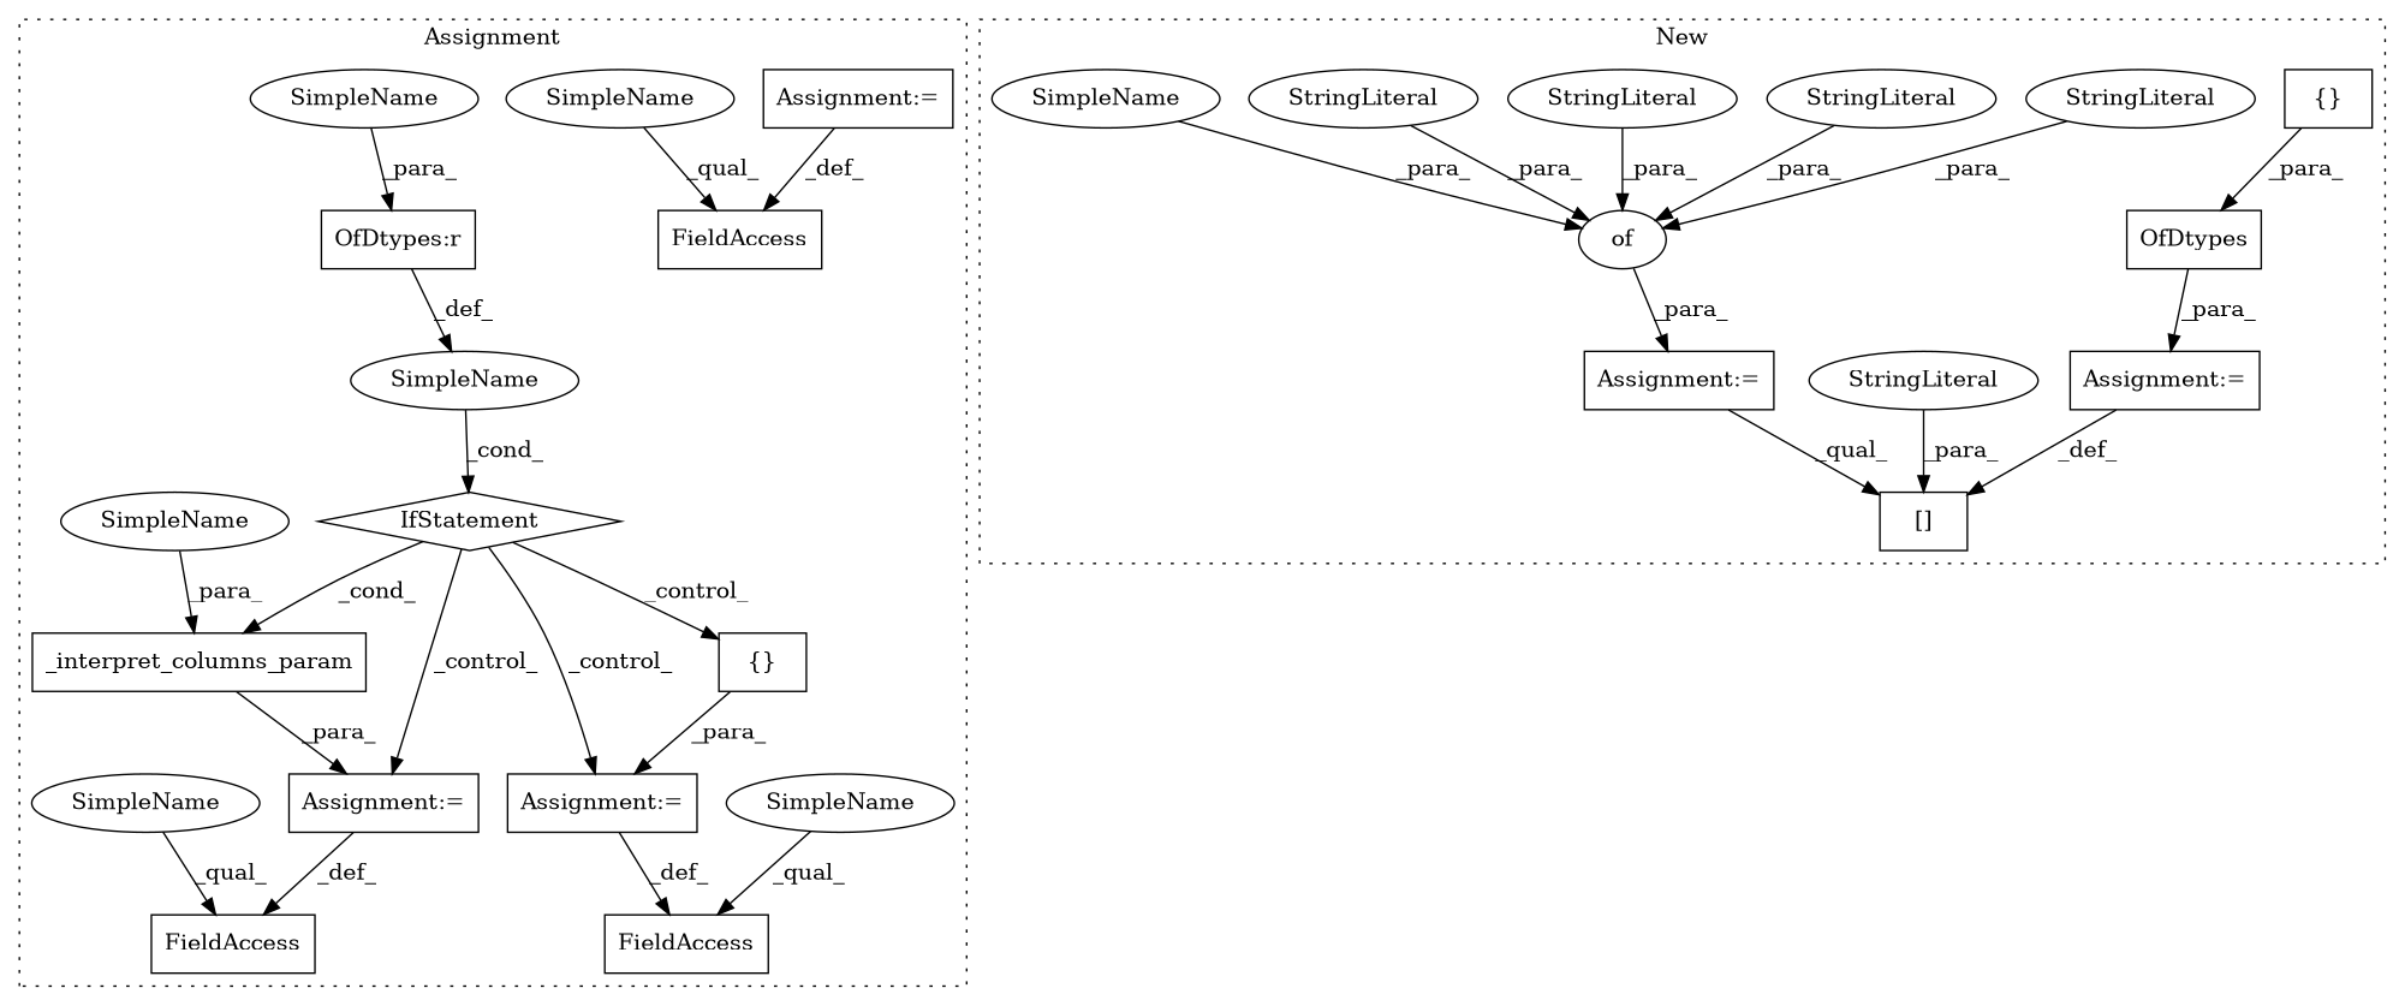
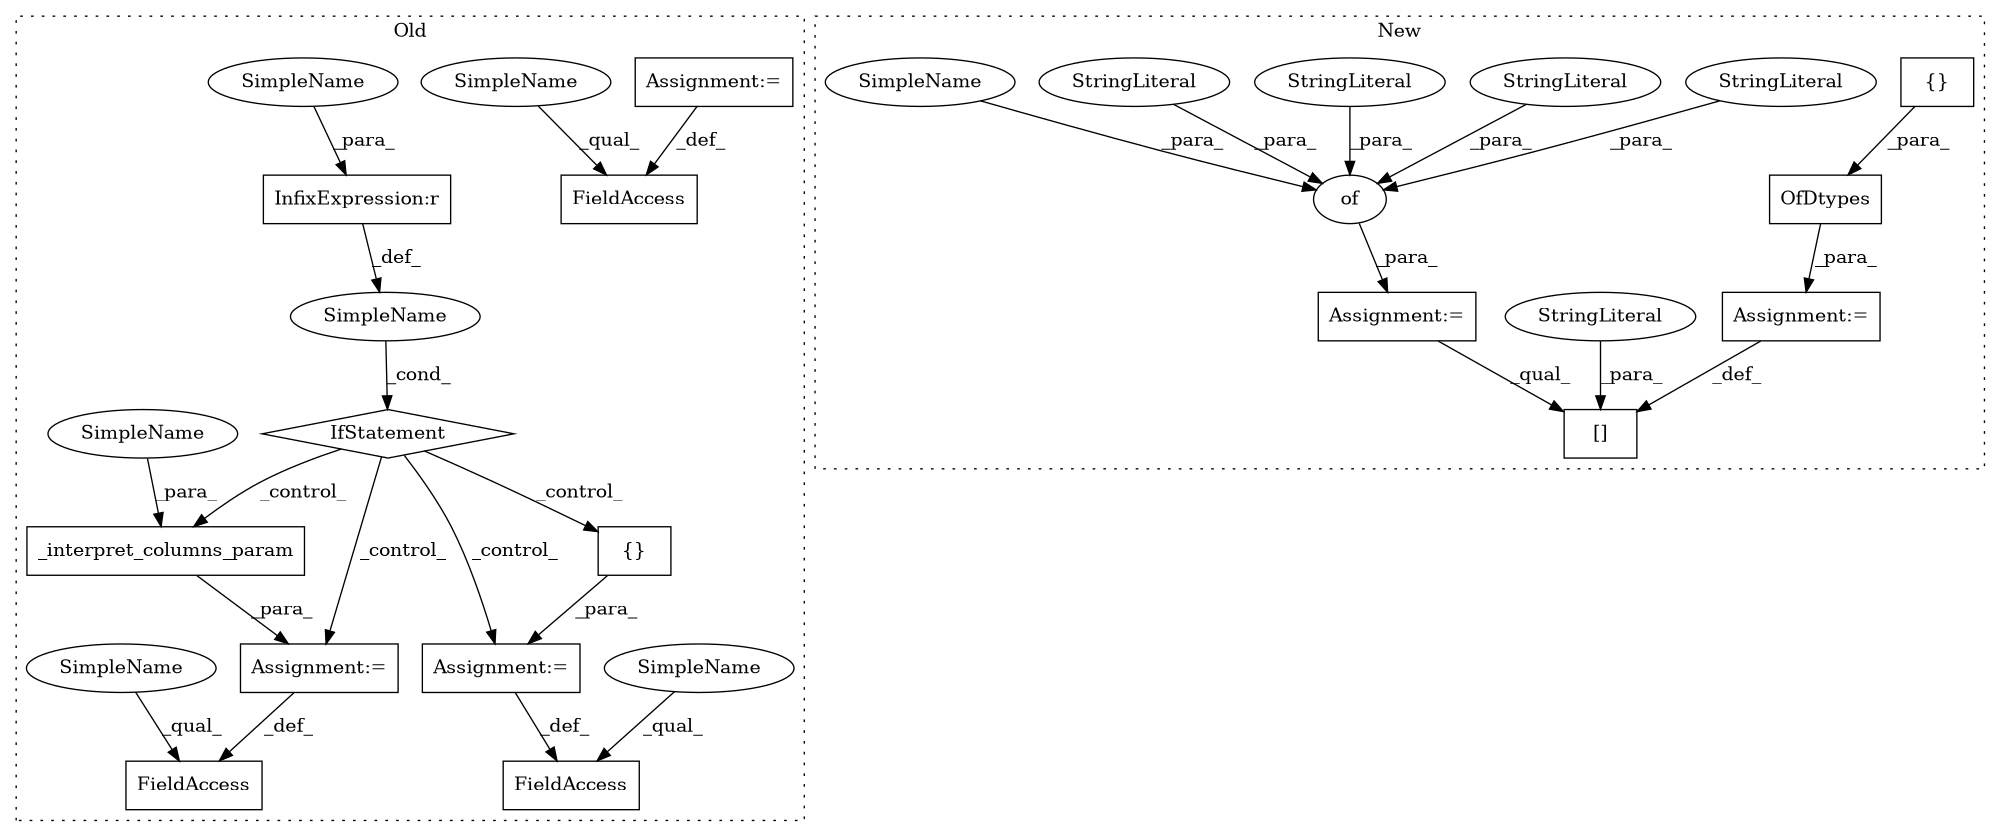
  digraph {
    node [a=42 l=1 s=16936 shape=box]
    n1 [a=25 l="4,2" label=IfStatement s="16907,16926" shape=diamond]
    n2 [a=4 l=2 label="{}" s=16967]
-   n3 [a=27 l=4 label="OfDtypes:r" s=16918]
+   n3 [a=27 l=4 label="InfixExpression:r" s=16918]
    n4 [label=SimpleName shape=ellipse l="" s=""]
    n5 [a=32 l="25,1" label=_interpret_columns_param s="17005,17037"]
    n6 [a=22 l=13 label=FieldAccess]
    n7 [a=22 l=13 label=FieldAccess s=16991]
    n8 [a=22 l=13 label=FieldAccess s=16848]
    n9 [a=7 label="Assignment:=" s=16861]
    n10 [a=7 label="Assignment:=" s=16949]
    n11 [a=7 label="Assignment:=" s=17004]
    n12 [l=4 label=SimpleName s=16848 shape=ellipse]
    n13 [l=4 label=SimpleName shape=ellipse]
    n14 [l=4 label=SimpleName s=16991 shape=ellipse]
    n15 [l=7 label=SimpleName s=16911 shape=ellipse]
    n16 [l=7 label=SimpleName s=17030 shape=ellipse]
    n17 [a=32 l="9,1" label=OfDtypes s="16639,16671"]
    n18 [a=4 l="1,1" label="{}" s="16657,16670"]
    n19 [a=7 label="Assignment:=" s=16638]
    n20 [a=2 l="13,1" label="[]" s="16610,16637"]
    n21 [a=45 l=14 label=StringLiteral s=16623 shape=ellipse]
    n22 [a=32 l="3,1" label=of s="16485,16570" shape=ellipse]
    n23 [a=45 l=18 label=StringLiteral s=16552 shape=ellipse]
    n24 [a=45 l=17 label=StringLiteral s=16506 shape=ellipse]
    n25 [a=45 l=11 label=StringLiteral s=16540 shape=ellipse]
    n26 [a=45 l=9 label=StringLiteral s=16488 shape=ellipse]
    n27 [a=7 label="Assignment:=" s=16480]
    n28 [l=15 label=SimpleName s=16524 shape=ellipse]
    subgraph cluster_1 {
-     label=Assignment
+     label=Old
      style=dotted
      n1
      n2
      n3
      n4
      n5
      n6
      n7
      n8
      n9
      n10
      n11
      n12
      n13
      n14
      n15
      n16
    }
    subgraph cluster_2 {
      label=New
      style=dotted
      n17
      n18
      n19
      n20
      n21
      n22
      n23
      n24
      n25
      n26
      n27
      n28
    }
    n1 -> n2 [label=_control_]
-   n1 -> n5 [label=_cond_]
+   n1 -> n5 [label=_control_]
    n1 -> n10 [label=_control_]
    n1 -> n11 [label=_control_]
    n2 -> n10 [label=_para_]
    n3 -> n4 [label=_def_]
    n4 -> n1 [label=_cond_]
    n5 -> n11 [label=_para_]
    n9 -> n8 [label=_def_]
    n10 -> n6 [label=_def_]
    n11 -> n7 [label=_def_]
    n12 -> n8 [label=_qual_]
    n13 -> n6 [label=_qual_]
    n14 -> n7 [label=_qual_]
    n15 -> n3 [label=_para_]
    n16 -> n5 [label=_para_]
    n17 -> n19 [label=_para_]
    n18 -> n17 [label=_para_]
    n19 -> n20 [label=_def_]
    n21 -> n20 [label=_para_]
    n22 -> n27 [label=_para_]
    n23 -> n22 [label=_para_]
    n24 -> n22 [label=_para_]
    n25 -> n22 [label=_para_]
    n26 -> n22 [label=_para_]
    n27 -> n20 [label=_qual_]
    n28 -> n22 [label=_para_]
  }
